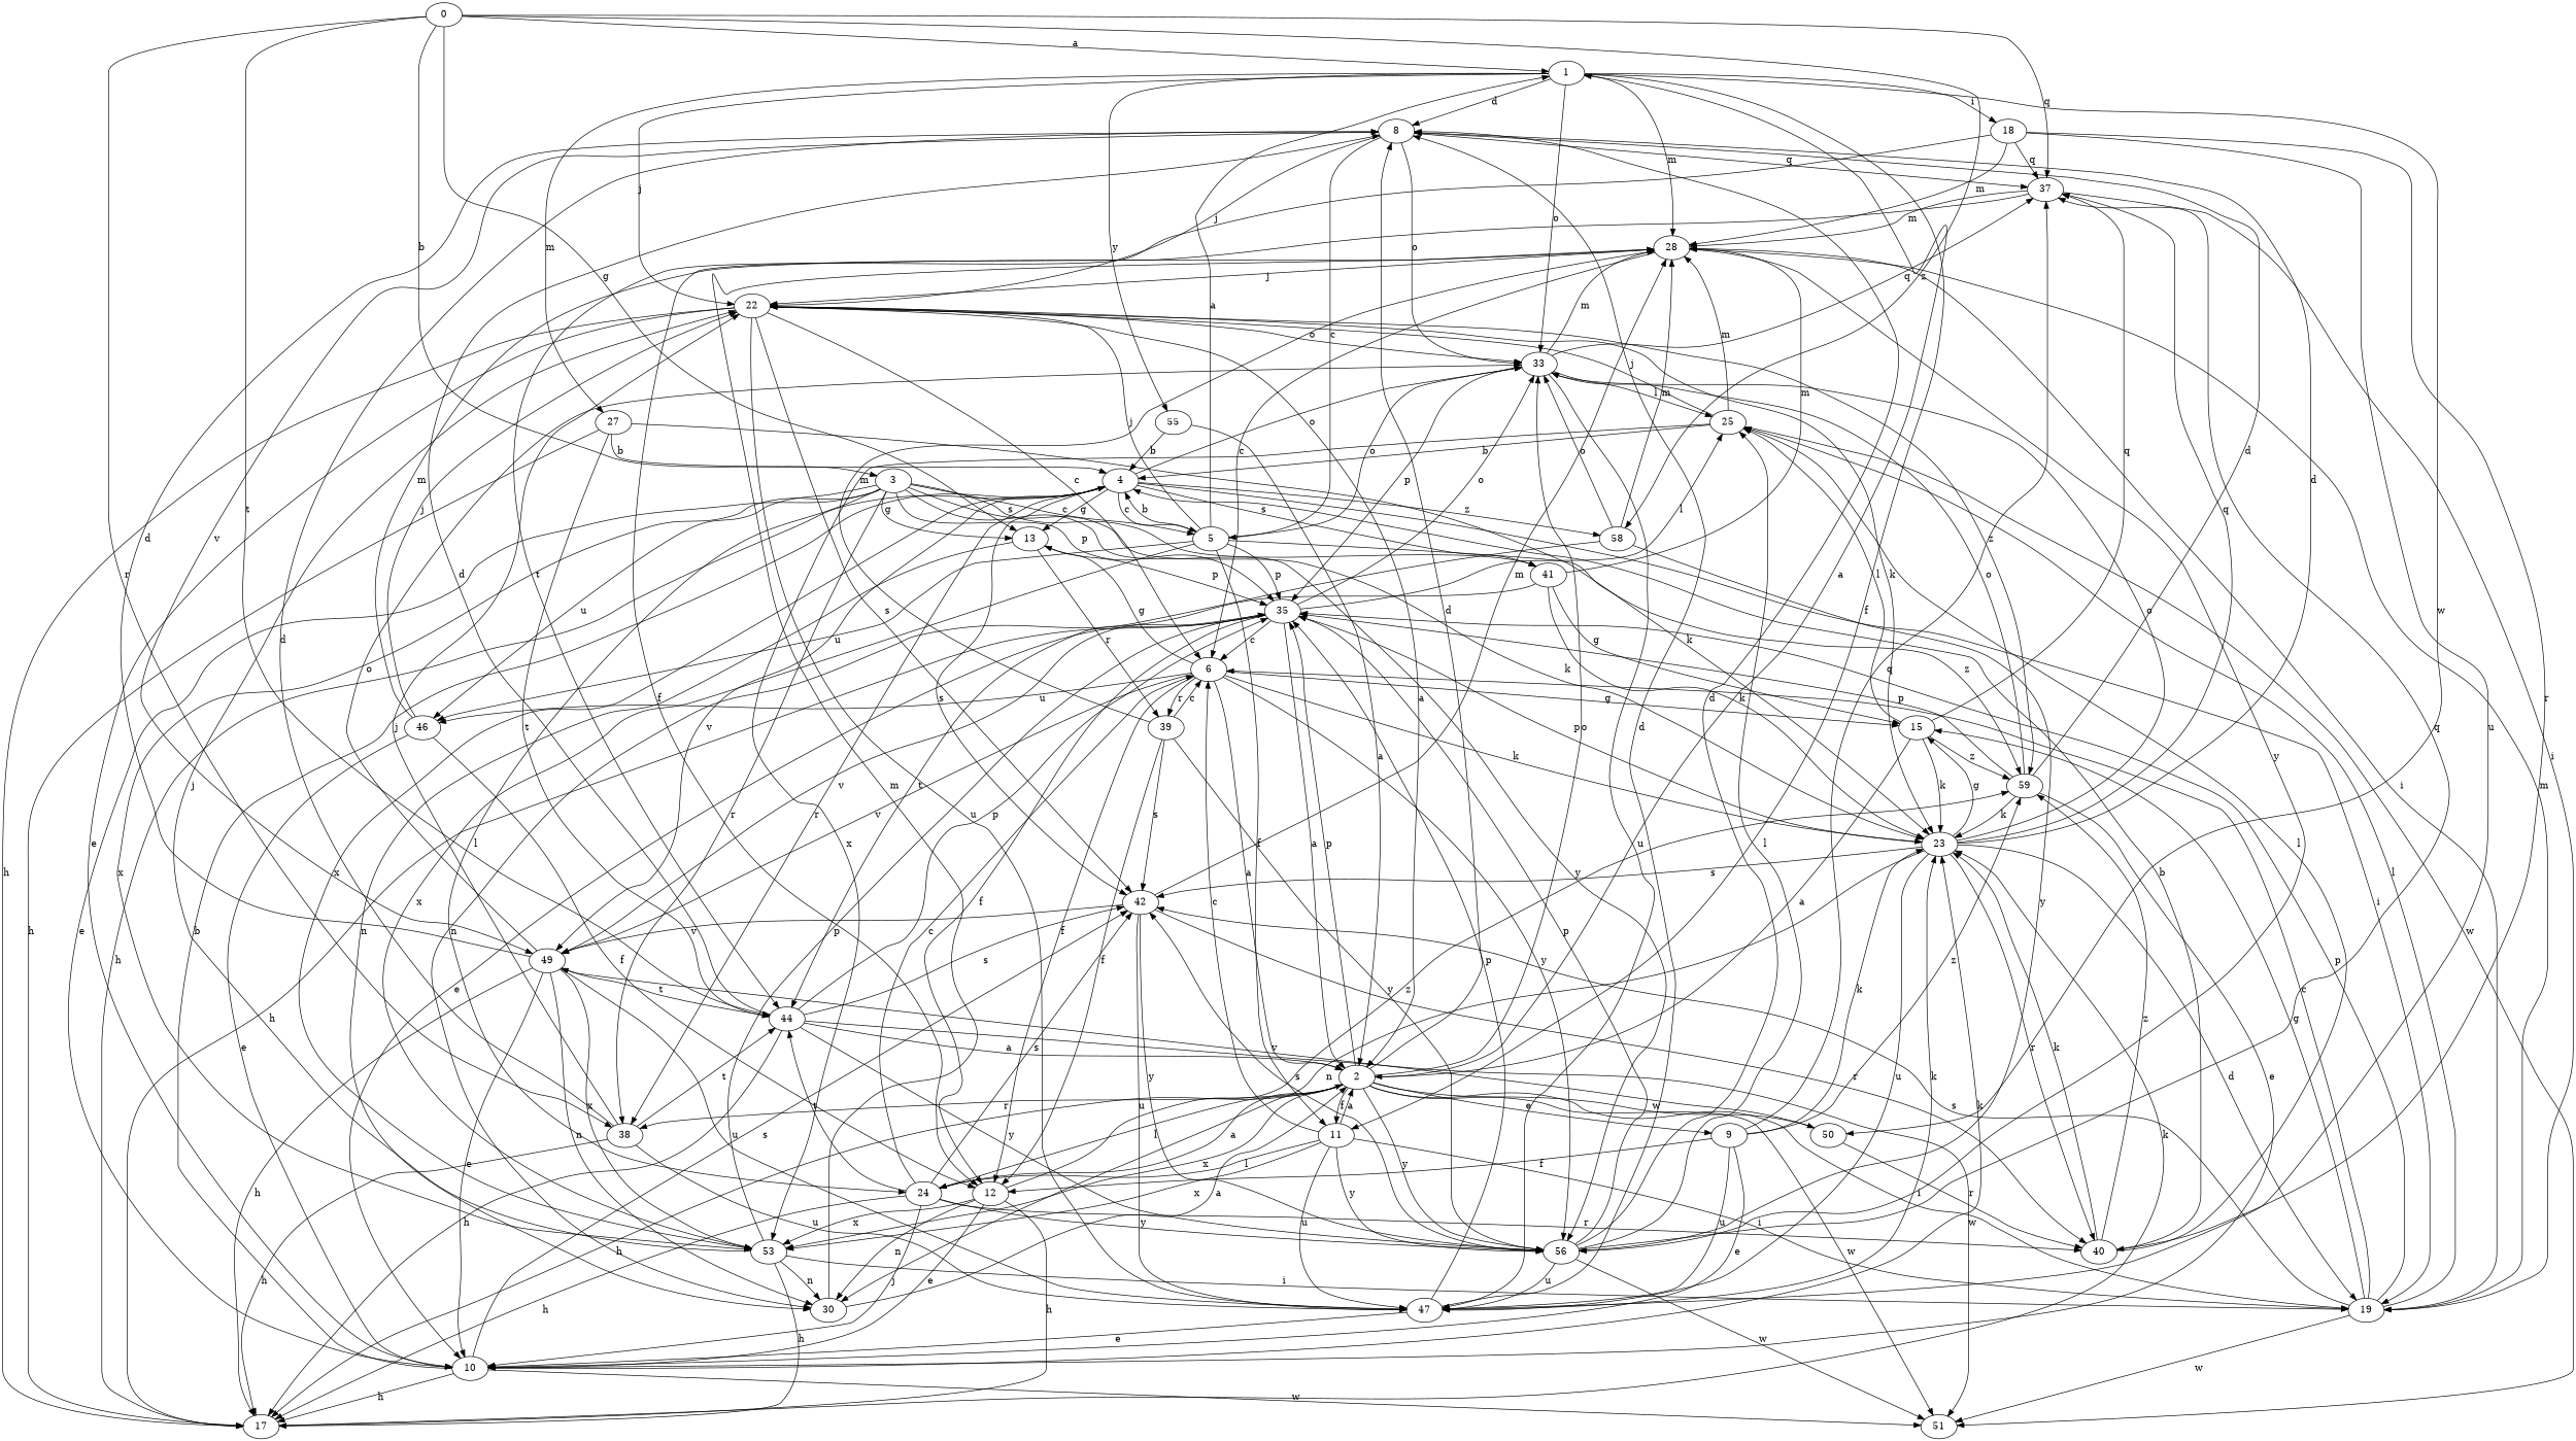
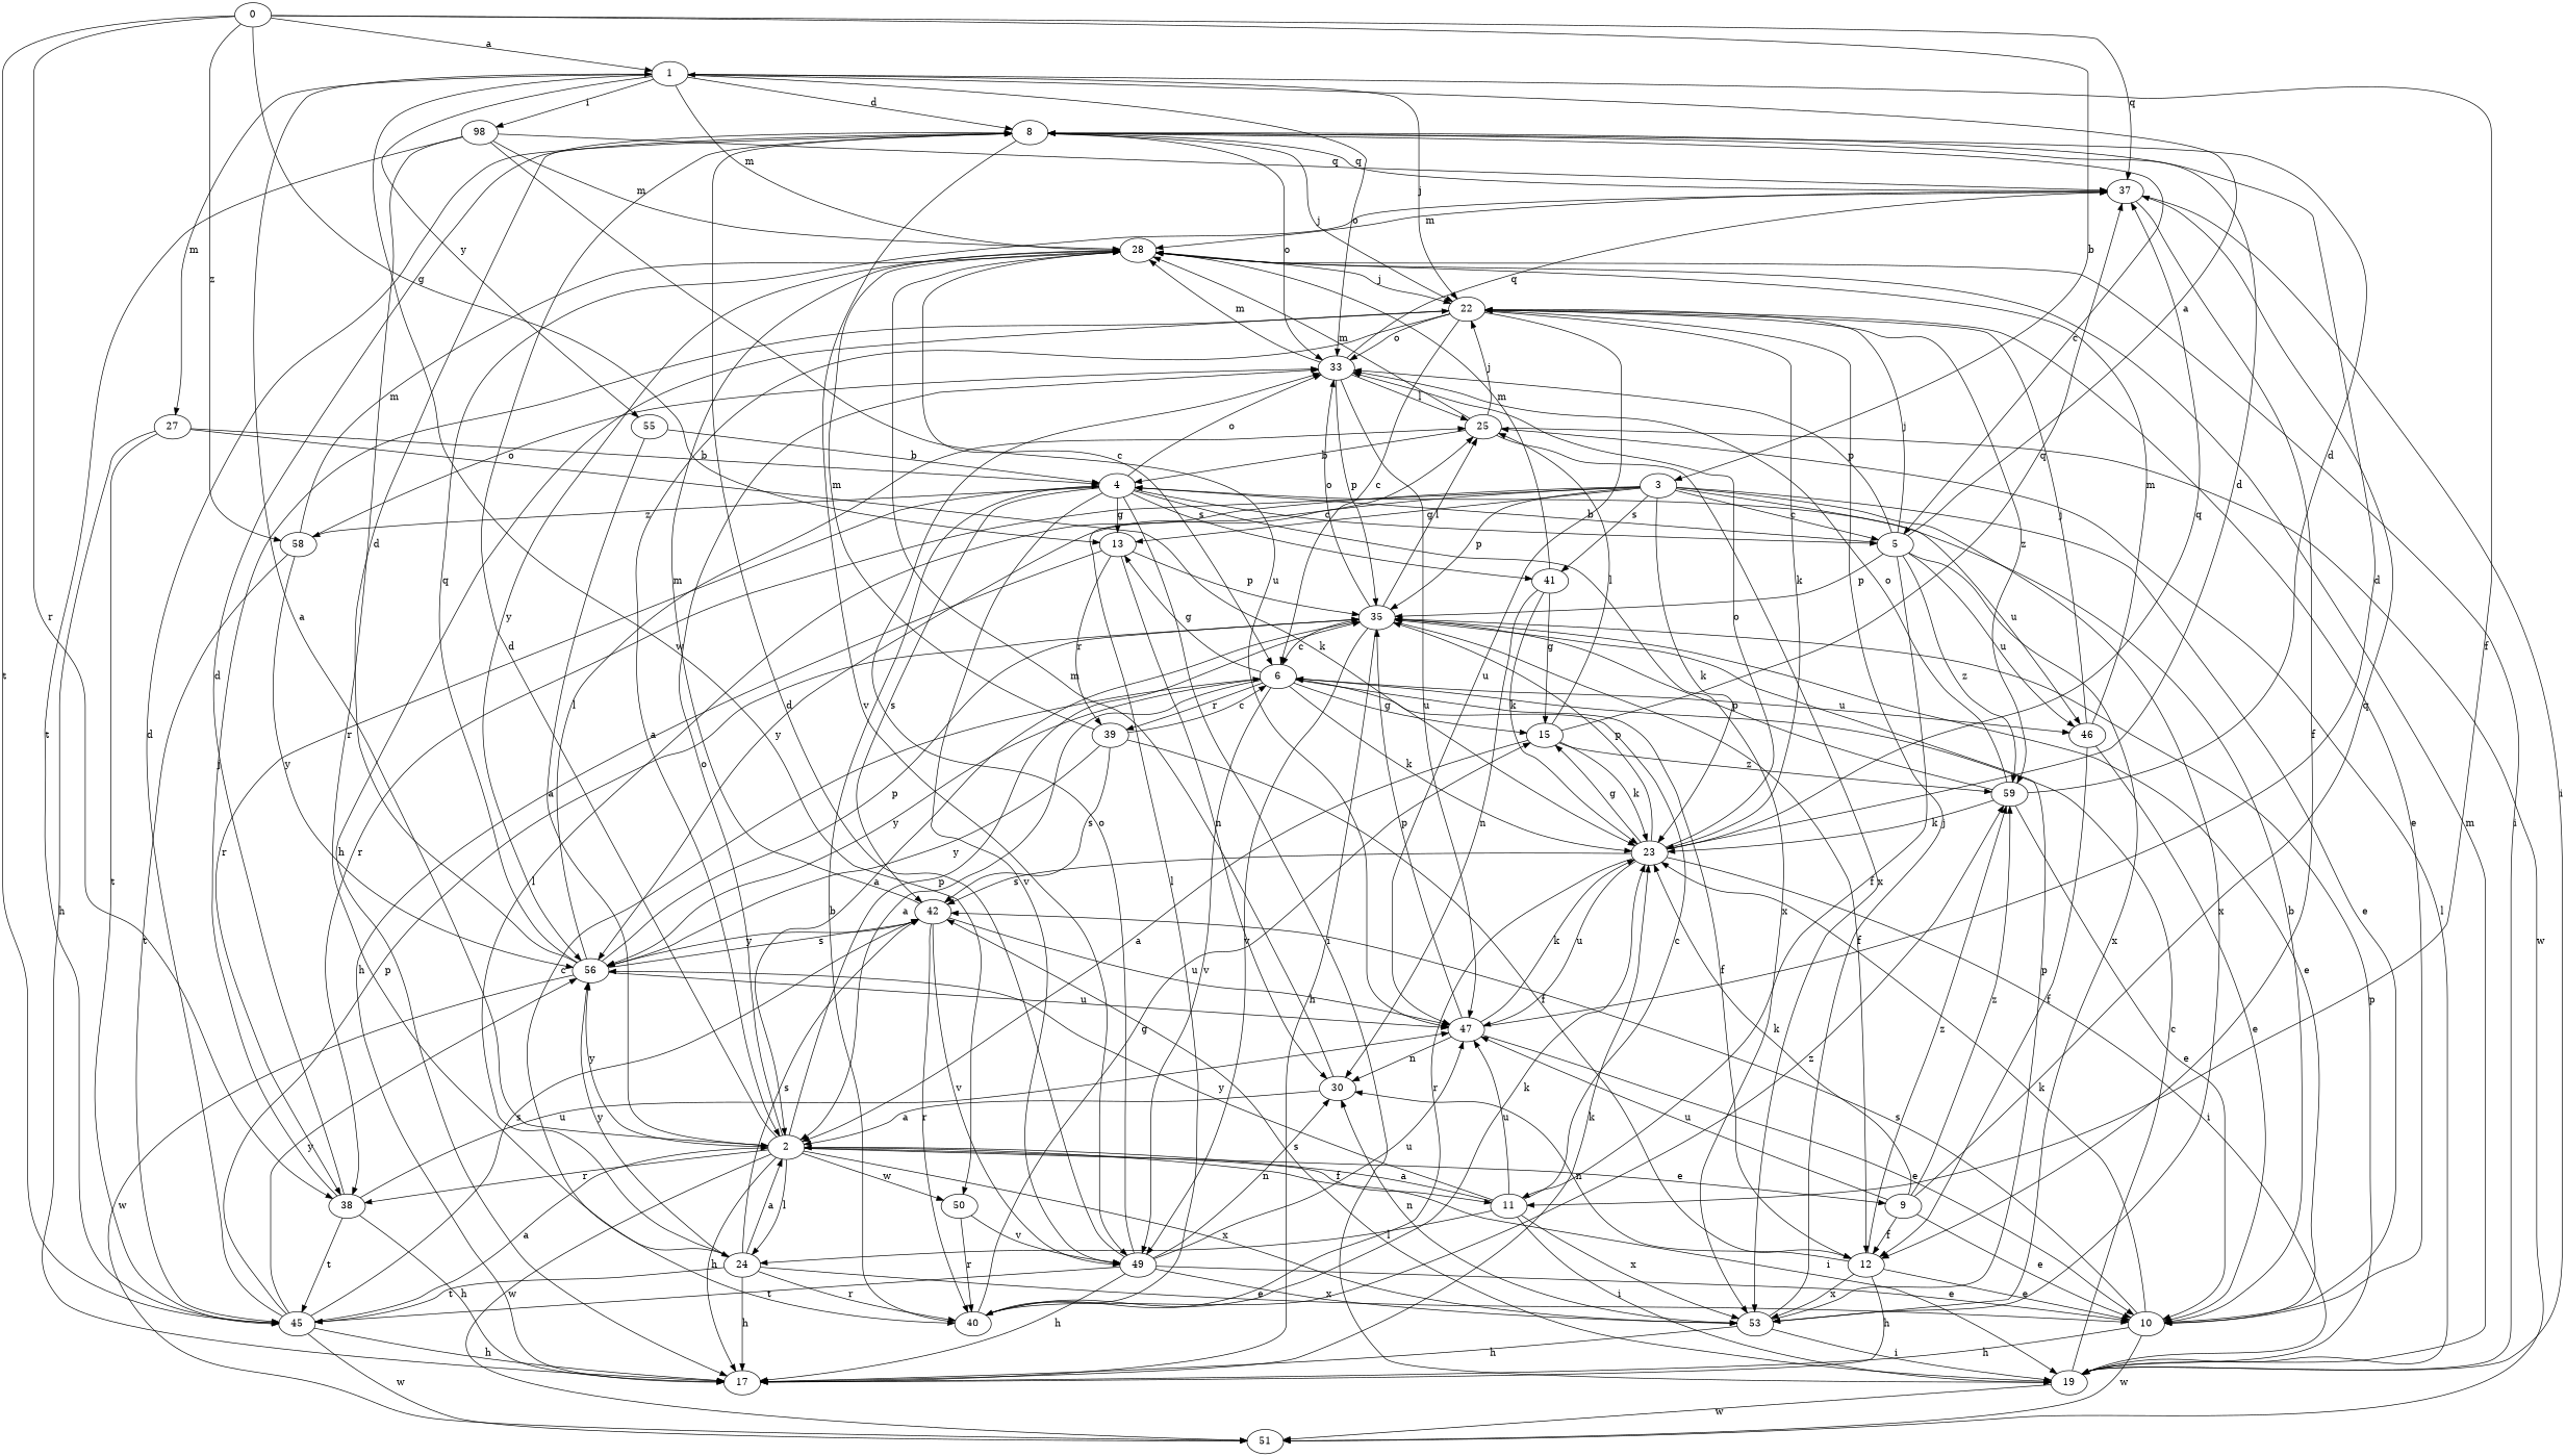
  strict digraph {
    0
    1
    3
    n4 [label=13]
    37
    38
-   45 [label=44]
+   45
    58
    8
    11
-   18
+   18 [label=98]
    22
    27
    28
    33
    50
    55
    24
    35
    53
    56
    5
    10
    23
    41
    46
    17
    39
    30
    19
    12
    47
    2
    51
    42
    49
    6
    40
    59
    4
    25
    9
    15
    0 -> 1 [label=a]
    0 -> 3 [label=b]
    0 -> n4 [label=g]
    0 -> 37 [label=q]
    0 -> 38 [label=r]
    0 -> 45 [label=t]
    0 -> 58 [label=z]
    1 -> 8 [label=d]
    1 -> 11 [label=f]
    1 -> 18 [label=i]
    1 -> 22 [label=j]
    1 -> 27 [label=m]
    1 -> 28 [label=m]
    1 -> 33 [label=o]
    1 -> 50 [label=w]
    1 -> 55 [label=y]
    3 -> n4 [label=g]
    3 -> 38 [label=r]
    3 -> 24 [label=l]
    3 -> 35 [label=p]
    3 -> 53 [label=x]
    3 -> 56 [label=y]
    3 -> 5 [label=c]
    3 -> 10 [label=e]
    3 -> 23 [label=k]
    3 -> 41 [label=s]
    3 -> 46 [label=u]
    n4 -> 35 [label=p]
-   4 -> 17 [label=h]
+   n4 -> 17 [label=h]
    n4 -> 39 [label=r]
    n4 -> 30 [label=n]
    37 -> 28 [label=m]
    37 -> 19 [label=i]
    37 -> 12 [label=f]
    38 -> 45 [label=t]
    38 -> 8 [label=d]
    38 -> 22 [label=j]
    38 -> 17 [label=h]
    38 -> 47 [label=u]
    45 -> 8 [label=d]
    45 -> 35 [label=p]
    45 -> 56 [label=y]
    45 -> 17 [label=h]
    45 -> 2 [label=a]
    45 -> 51 [label=w]
    45 -> 42 [label=s]
    58 -> 45 [label=t]
    58 -> 28 [label=m]
    58 -> 33 [label=o]
    58 -> 56 [label=y]
    8 -> 37 [label=q]
    8 -> 22 [label=j]
    8 -> 33 [label=o]
    8 -> 5 [label=c]
    8 -> 49 [label=v]
    11 -> 24 [label=l]
    11 -> 53 [label=x]
    11 -> 56 [label=y]
    11 -> 19 [label=i]
    11 -> 47 [label=u]
    11 -> 2 [label=a]
    11 -> 6 [label=c]
    18 -> 37 [label=q]
    18 -> 45 [label=t]
    18 -> 28 [label=m]
    18 -> 47 [label=u]
    18 -> 40 [label=r]
    22 -> 33 [label=o]
    22 -> 10 [label=e]
    22 -> 23 [label=k]
    22 -> 17 [label=h]
    22 -> 47 [label=u]
    22 -> 2 [label=a]
-   22 -> 42 [label=s]
    22 -> 6 [label=c]
    22 -> 59 [label=z]
    27 -> 45 [label=t]
    27 -> 23 [label=k]
    27 -> 17 [label=h]
    27 -> 4 [label=b]
    28 -> 22 [label=j]
    28 -> 56 [label=y]
    28 -> 19 [label=i]
    28 -> 6 [label=c]
    33 -> 37 [label=q]
    33 -> 28 [label=m]
    33 -> 35 [label=p]
    33 -> 47 [label=u]
    33 -> 25 [label=l]
    50 -> 49 [label=v]
    50 -> 40 [label=r]
    55 -> 2 [label=a]
    55 -> 4 [label=b]
    24 -> 45 [label=t]
    24 -> 56 [label=y]
-   24 -> 10 [label=j]
+   24 -> 10 [label=e]
    24 -> 17 [label=h]
    24 -> 2 [label=a]
    24 -> 42 [label=s]
    24 -> 6 [label=c]
    24 -> 40 [label=r]
    35 -> 33 [label=o]
    35 -> 10 [label=e]
    35 -> 17 [label=h]
    35 -> 12 [label=f]
    35 -> 2 [label=a]
    35 -> 49 [label=v]
    35 -> 6 [label=c]
    35 -> 25 [label=l]
    53 -> 22 [label=j]
    53 -> 35 [label=p]
    53 -> 17 [label=h]
    53 -> 30 [label=n]
    53 -> 19 [label=i]
    56 -> 37 [label=q]
    56 -> 8 [label=d]
    56 -> 35 [label=p]
    56 -> 47 [label=u]
    56 -> 51 [label=w]
    56 -> 42 [label=s]
    56 -> 25 [label=l]
    5 -> 1 [label=a]
    5 -> 11 [label=f]
    5 -> 22 [label=j]
-   5 -> 33 [label=o]
+   5 -> 33 [label=p]
    5 -> 35 [label=p]
    5 -> 53 [label=x]
    5 -> 46 [label=u]
    5 -> 59 [label=z]
    5 -> 4 [label=b]
    10 -> 23 [label=k]
    10 -> 17 [label=h]
    10 -> 51 [label=w]
    10 -> 42 [label=s]
    10 -> 4 [label=b]
    23 -> 37 [label=q]
    23 -> 8 [label=d]
    23 -> 33 [label=o]
    23 -> 35 [label=p]
-   23 -> 19 [label=d]
+   23 -> 19 [label=i]
    23 -> 47 [label=u]
    23 -> 42 [label=s]
    23 -> 40 [label=r]
    23 -> 15 [label=g]
    41 -> 28 [label=m]
    41 -> 23 [label=k]
    41 -> 30 [label=n]
    41 -> 15 [label=g]
    46 -> 22 [label=j]
    46 -> 28 [label=m]
    46 -> 10 [label=e]
    46 -> 12 [label=f]
    17 -> 23 [label=k]
    39 -> 28 [label=m]
    39 -> 56 [label=y]
    39 -> 12 [label=f]
    39 -> 42 [label=s]
    39 -> 6 [label=c]
    30 -> 28 [label=m]
    30 -> 2 [label=a]
    19 -> 28 [label=m]
    19 -> 35 [label=p]
    19 -> 51 [label=w]
    19 -> 42 [label=s]
    19 -> 6 [label=c]
    19 -> 25 [label=l]
    12 -> 53 [label=x]
    12 -> 10 [label=e]
    12 -> 17 [label=h]
    12 -> 30 [label=n]
    12 -> 59 [label=z]
    47 -> 8 [label=d]
    47 -> 35 [label=p]
    47 -> 10 [label=e]
    47 -> 23 [label=k]
-   23 -> 30 [label=n]
+   47 -> 30 [label=n]
    2 -> 1 [label=a]
    2 -> 38 [label=r]
    2 -> 8 [label=d]
    2 -> 11 [label=f]
    2 -> 33 [label=o]
    2 -> 50 [label=w]
    2 -> 24 [label=l]
    2 -> 35 [label=p]
    2 -> 53 [label=x]
    2 -> 56 [label=y]
    2 -> 17 [label=h]
    2 -> 19 [label=i]
    2 -> 51 [label=w]
    2 -> 9 [label=e]
    42 -> 28 [label=m]
    42 -> 56 [label=y]
    42 -> 47 [label=u]
    42 -> 49 [label=v]
    42 -> 40 [label=r]
    49 -> 45 [label=t]
    49 -> 8 [label=d]
    49 -> 33 [label=o]
    49 -> 53 [label=x]
    49 -> 10 [label=e]
    49 -> 17 [label=h]
    49 -> 30 [label=n]
    49 -> 47 [label=u]
    6 -> n4 [label=g]
    6 -> 56 [label=y]
    6 -> 23 [label=k]
    6 -> 46 [label=u]
    6 -> 39 [label=r]
    6 -> 12 [label=f]
    6 -> 2 [label=a]
    6 -> 49 [label=v]
    6 -> 15 [label=g]
    40 -> 23 [label=k]
    40 -> 59 [label=z]
    40 -> 4 [label=b]
    40 -> 25 [label=l]
-   19 -> 15 [label=g]
+   40 -> 15 [label=g]
    59 -> 8 [label=d]
    59 -> 33 [label=o]
    59 -> 35 [label=p]
    59 -> 10 [label=e]
    59 -> 23 [label=k]
    4 -> n4 [label=g]
    4 -> 38 [label=r]
    4 -> 58 [label=z]
    4 -> 33 [label=o]
    4 -> 53 [label=x]
    4 -> 5 [label=c]
    4 -> 41 [label=s]
    4 -> 19 [label=i]
    4 -> 42 [label=s]
    4 -> 49 [label=v]
    25 -> 22 [label=j]
    25 -> 28 [label=m]
    25 -> 53 [label=x]
    25 -> 51 [label=w]
    25 -> 4 [label=b]
    9 -> 37 [label=q]
    9 -> 10 [label=e]
    9 -> 23 [label=k]
    9 -> 12 [label=f]
    9 -> 47 [label=u]
    9 -> 59 [label=z]
    15 -> 37 [label=q]
    15 -> 23 [label=k]
    15 -> 2 [label=a]
    15 -> 59 [label=z]
    15 -> 25 [label=l]
  }
